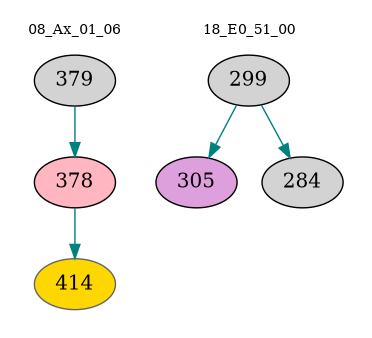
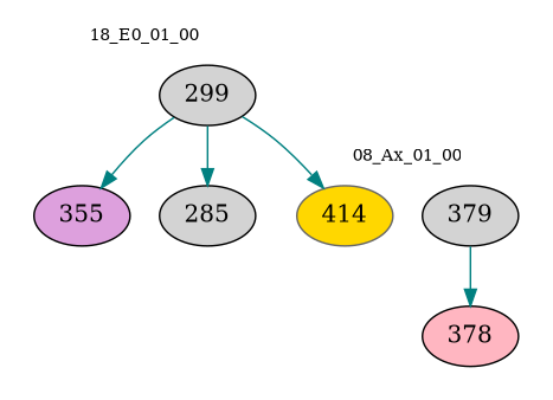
  digraph {
    node [color=black fillcolor=lightgrey style=filled]
    edge [color=teal]
    n1 [label=379]
    n2 [fillcolor=lightpink label=378]
    n3 [color=gray40 fillcolor=gold label=414]
-   n4 [fillcolor=plum label=305]
+   n4 [fillcolor=plum label=355]
    n5 [label=299]
-   n6 [label=284]
+   n6 [label=285]
    subgraph cluster_1 {
      color=white
      fontsize=10
-     label="08_Ax_01_06"
+     label="08_Ax_01_00"
      n1
      n2
      n3
    }
    subgraph cluster_2 {
      color=white
      fontsize=10
-     label="18_E0_51_00"
+     label="18_E0_01_00"
      n4
      n5
      n6
    }
    n1 -> n2
-   n2 -> n3
+   n5 -> n3
    n5 -> n4
    n5 -> n6
  }
